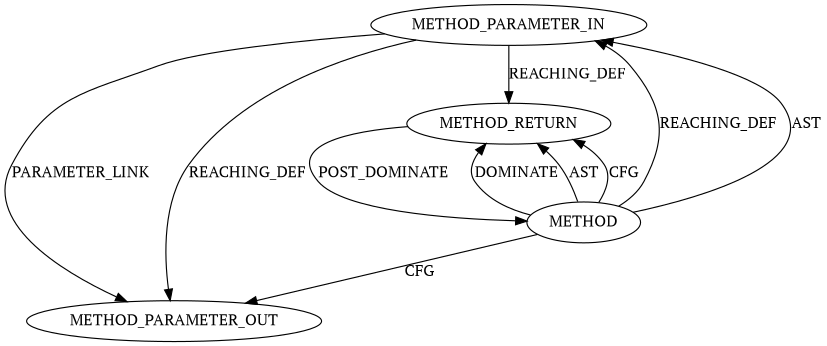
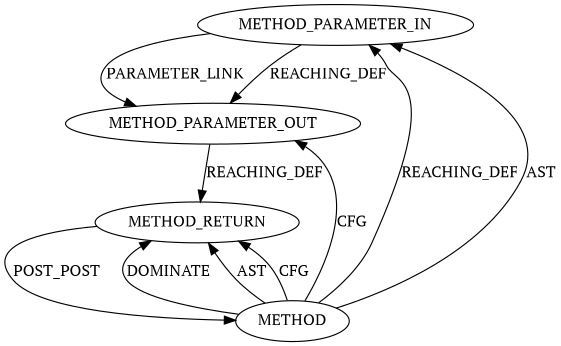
  digraph {
    fontname="PT Serif"
    node [CODE=p1 EVALUATION_STRATEGY=BY_VALUE NAME=p1 ORDER=1 TYPE_FULL_NAME=ANY fontname="PT Serif"]
    edge [fontname="PT Serif"]
    n1 [INDEX=1 IS_VARIADIC=false label=METHOD_PARAMETER_IN]
    n2 [INDEX=1 IS_VARIADIC=false label=METHOD_PARAMETER_OUT]
    n3 [CODE=RET ORDER=2 label=METHOD_RETURN NAME=""]
    n4 [AST_PARENT_FULL_NAME="<global>" AST_PARENT_TYPE=NAMESPACE_BLOCK CODE="<empty>" FILENAME="<empty>" FULL_NAME=EVP_PKEY_decrypt_init IS_EXTERNAL=true NAME=EVP_PKEY_decrypt_init ORDER=0 label=METHOD EVALUATION_STRATEGY="" TYPE_FULL_NAME=""]
    n1 -> n2 [label=PARAMETER_LINK]
    n1 -> n2 [VARIABLE=p1 label=REACHING_DEF]
-   n1 -> n3 [VARIABLE=p1 label=REACHING_DEF]
-   n3 -> n4 [label=POST_DOMINATE]
+   n2 -> n3 [VARIABLE=p1 label=REACHING_DEF]
+   n3 -> n4 [label=POST_POST]
    n4 -> n1 [label=REACHING_DEF]
    n4 -> n1 [label=AST]
    n4 -> n2 [label=CFG]
    n4 -> n3 [label=DOMINATE]
    n4 -> n3 [label=AST]
    n4 -> n3 [label=CFG]
  }
